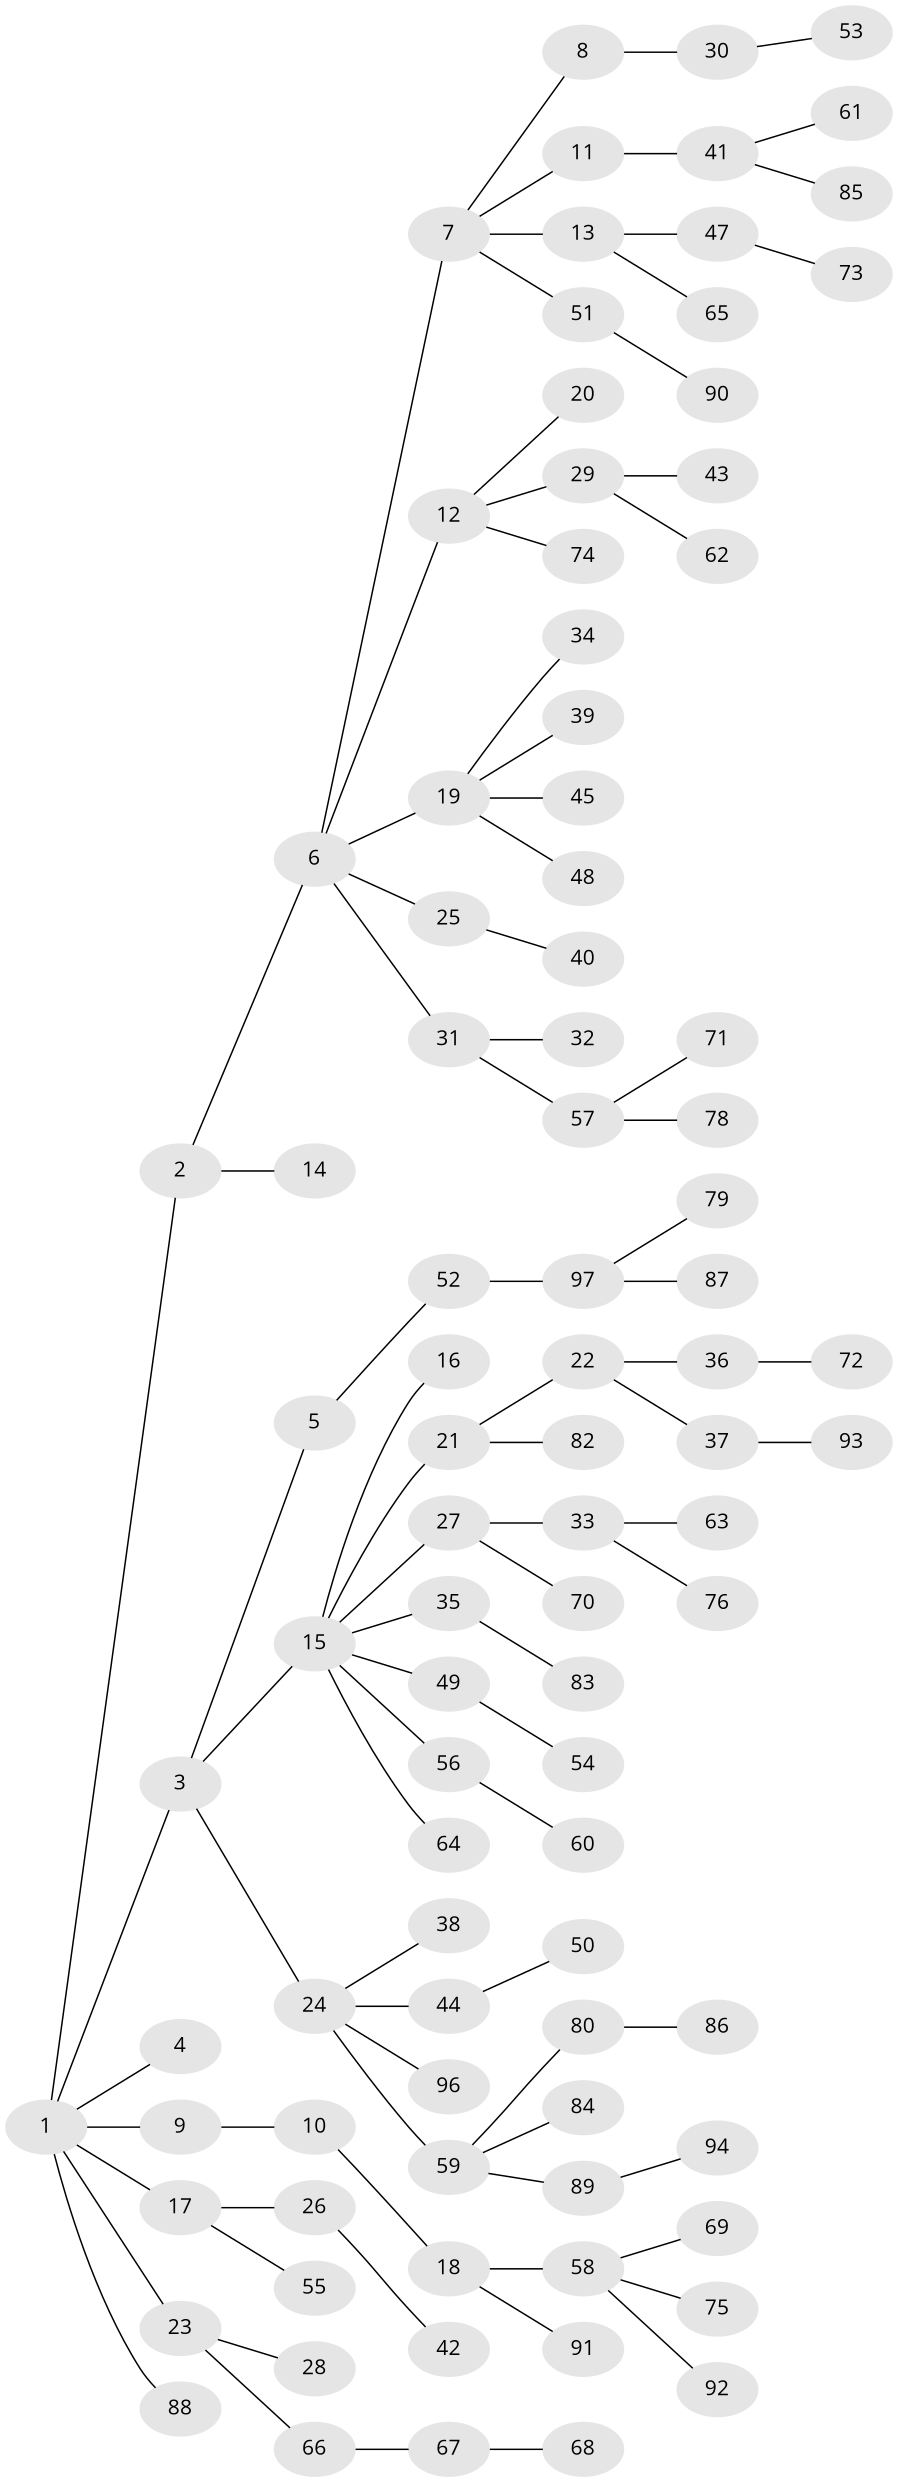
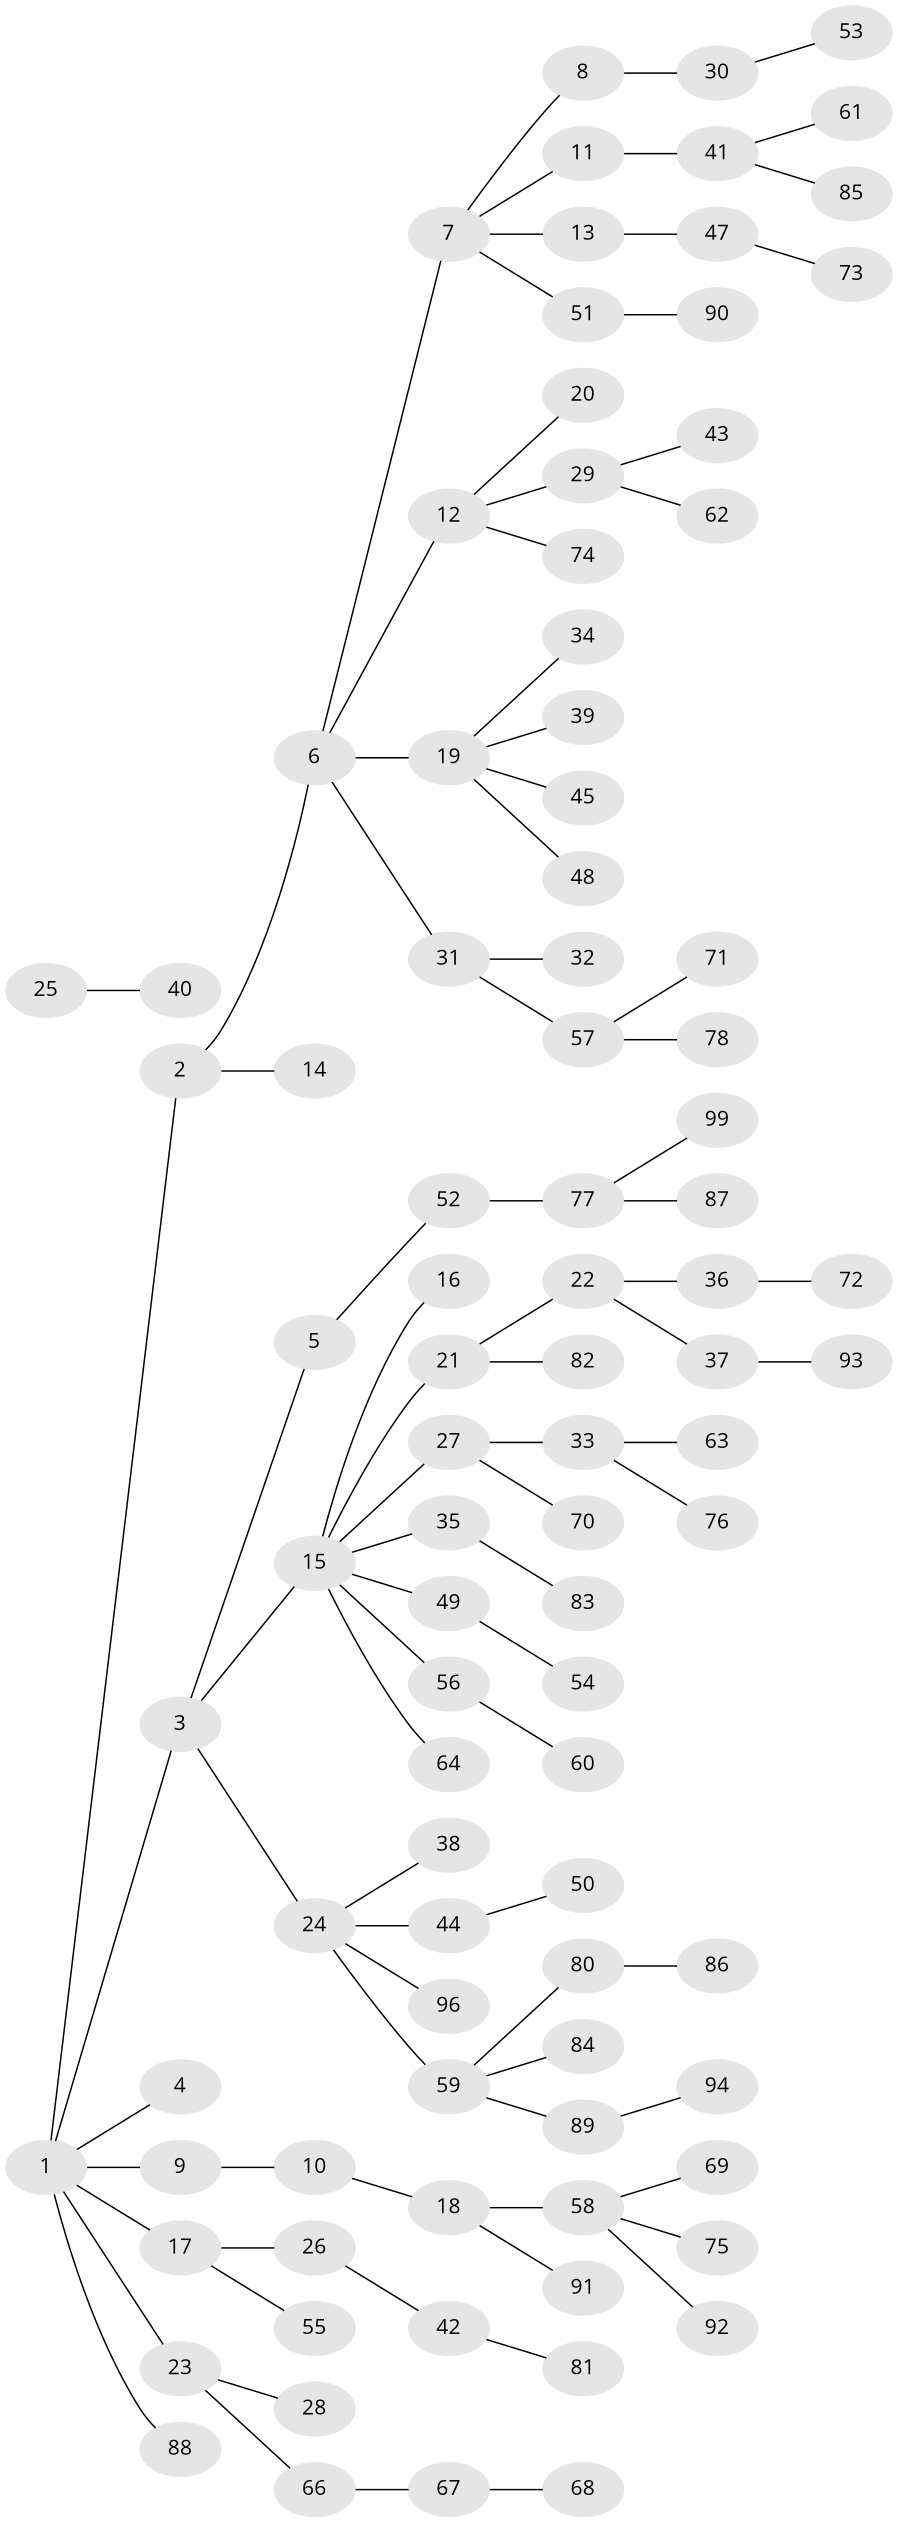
  graph {
    fontname="Open Sans"
    rankdir=LR
    node [color=gray90 fontname="Open Sans" style=filled]
    edge [fontname="Open Sans"]
    1
    2
    3
    4
    9
    17
    23
    88
    6
    14
    5
    15
    24
    10
    26
    55
    28
    66
    7
    12
    19
    25
    31
    52
    16
    21
    27
    35
    49
    56
    64
    38
    44
    n34 [label=96]
    59
-   77 [label=97]
+   77
    8
    11
    13
    51
    20
    29
    74
    34
    39
    45
    48
    40
    32
    57
    30
    41
    47
-   65
    90
    53
    18
    58
    91
    61
    85
    43
    62
    73
    22
    82
    33
    70
    83
    54
    60
    42
    69
    75
    92
    36
    37
    72
    93
    67
    50
    80
    84
    89
+   81
    63
    76
    71
    78
-   79
+   79 [label=99]
    87
    86
    94
    68
    1 -- 2
    1 -- 3
    1 -- 4
    1 -- 9
    1 -- 17
    1 -- 23
    1 -- 88
    2 -- 6
    2 -- 14
    3 -- 5
    3 -- 15
    3 -- 24
    9 -- 10
    17 -- 26
    17 -- 55
    23 -- 28
    23 -- 66
    6 -- 7
    6 -- 12
    6 -- 19
-   6 -- 25
    6 -- 31
    5 -- 52
    15 -- 16
    15 -- 21
    15 -- 27
    15 -- 35
    15 -- 49
    15 -- 56
    15 -- 64
    24 -- 38
    24 -- 44
    24 -- n34
    24 -- 59
    10 -- 18
    26 -- 42
    66 -- 67
    7 -- 8
    7 -- 11
    7 -- 13
    7 -- 51
    12 -- 20
    12 -- 29
    12 -- 74
    19 -- 34
    19 -- 39
    19 -- 45
    19 -- 48
    25 -- 40
    31 -- 32
    31 -- 57
    52 -- 77
    21 -- 22
    21 -- 82
    27 -- 33
    27 -- 70
    35 -- 83
    49 -- 54
    56 -- 60
    44 -- 50
    59 -- 80
    59 -- 84
    59 -- 89
    77 -- 79
    77 -- 87
    8 -- 30
    11 -- 41
    13 -- 47
-   13 -- 65
    51 -- 90
    29 -- 43
    29 -- 62
    57 -- 71
    57 -- 78
    30 -- 53
    41 -- 61
    41 -- 85
    47 -- 73
    18 -- 58
    18 -- 91
    58 -- 69
    58 -- 75
    58 -- 92
    22 -- 36
    22 -- 37
    33 -- 63
    33 -- 76
+   42 -- 81
    36 -- 72
    37 -- 93
    67 -- 68
    80 -- 86
    89 -- 94
  }
